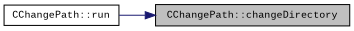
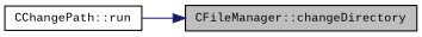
  digraph {
    rankdir=RL
    fontname="Liberation Mono"
    node [color=black fontname="Liberation Mono" fontsize=10 shape=record style=filled]
-   n1 [fillcolor=grey75 fontcolor=black height=0.2 label="CChangePath::changeDirectory" width=0.4]
+   n1 [fillcolor=grey75 fontcolor=black height=0.2 label="CFileManager::changeDirectory" width=0.4]
    n2 [fillcolor=white height=0.2 label="CChangePath::run" width=0.4]
    n1 -> n2 [color=midnightblue dir=back fontname="Liberation Mono" fontsize=10 labelfontname=Helvetica labelfontsize=10 style=solid]
  }
